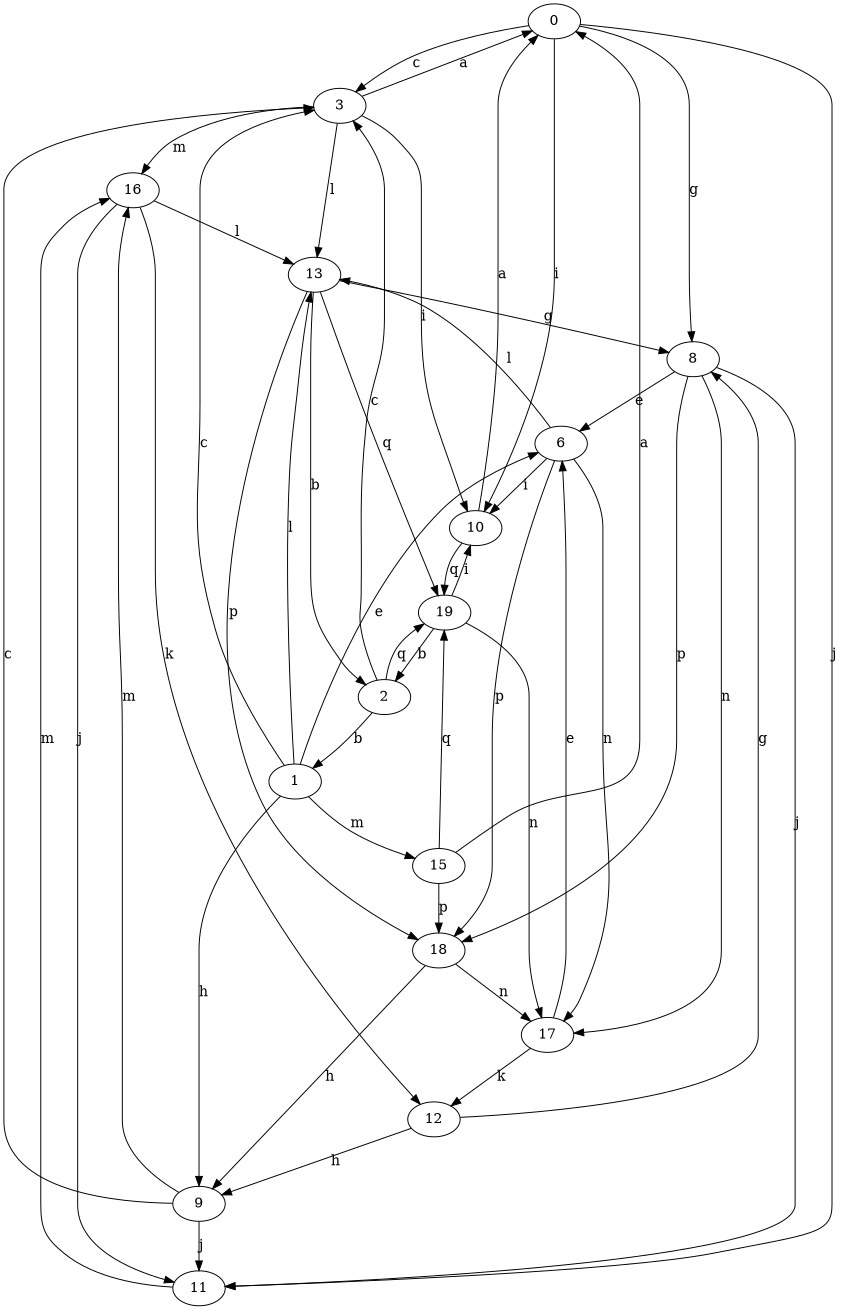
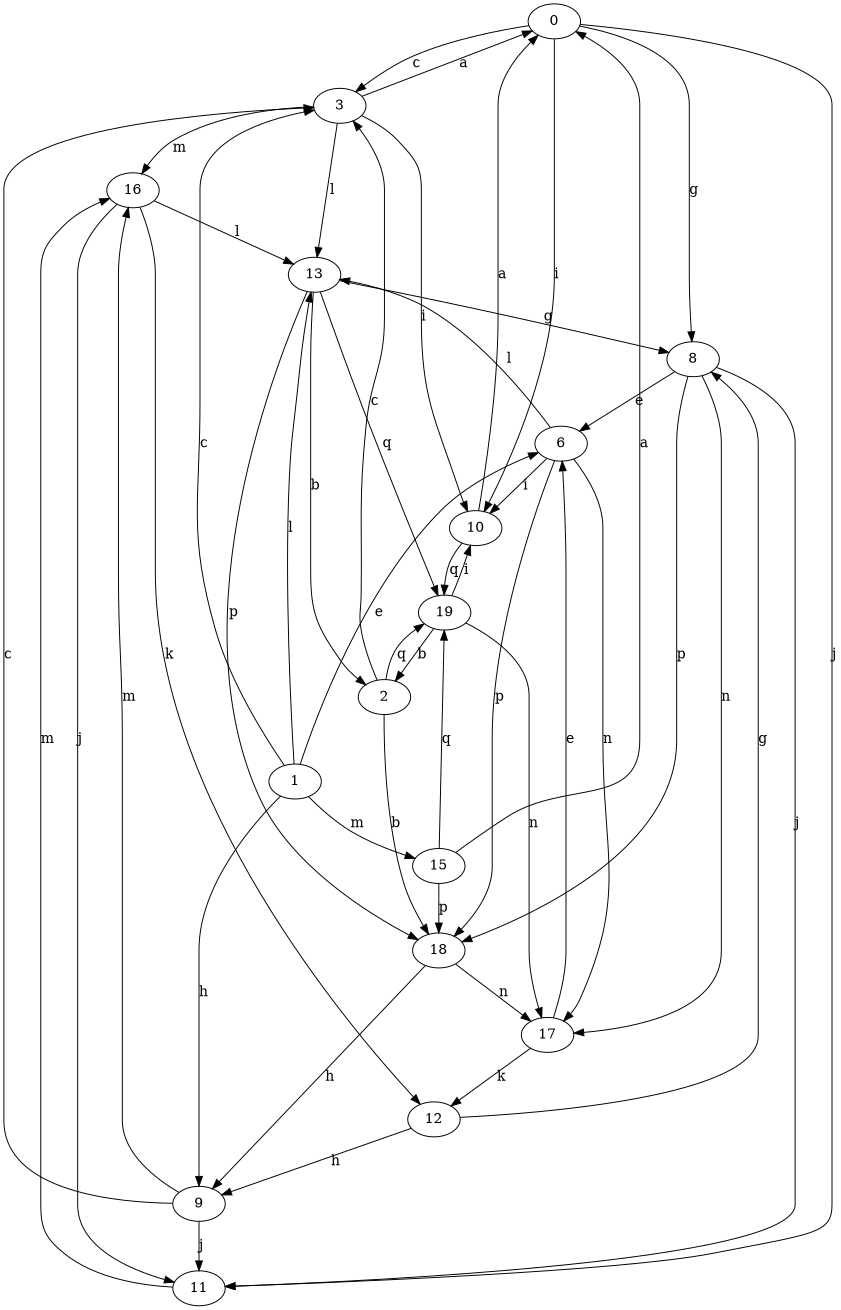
  strict digraph {
    0
    3
    8
    10
    11
    13
    16
    6
    17
    18
    19
    2
    1
    9
    15
    12
    0 -> 3 [label=c]
    0 -> 8 [label=g]
    0 -> 10 [label=i]
    0 -> 11 [label=j]
    3 -> 0 [label=a]
    3 -> 10 [label=i]
    3 -> 13 [label=l]
    3 -> 16 [label=m]
    8 -> 11 [label=j]
    8 -> 6 [label=e]
    8 -> 17 [label=n]
    8 -> 18 [label=p]
    10 -> 0 [label=a]
    10 -> 19 [label=q]
    11 -> 16 [label=m]
    13 -> 8 [label=g]
    13 -> 18 [label=p]
    13 -> 19 [label=q]
    13 -> 2 [label=b]
    16 -> 11 [label=j]
    16 -> 13 [label=l]
    16 -> 12 [label=k]
    6 -> 10 [label=i]
    6 -> 13 [label=l]
    6 -> 17 [label=n]
    6 -> 18 [label=p]
    17 -> 6 [label=e]
    17 -> 12 [label=k]
    18 -> 17 [label=n]
    18 -> 9 [label=h]
    19 -> 10 [label=i]
    19 -> 17 [label=n]
    19 -> 2 [label=b]
    2 -> 3 [label=c]
    2 -> 19 [label=q]
-   2 -> 1 [label=b]
+   2 -> 18 [label=b]
    1 -> 3 [label=c]
    1 -> 13 [label=l]
    1 -> 6 [label=e]
    1 -> 9 [label=h]
    1 -> 15 [label=m]
    9 -> 3 [label=c]
    9 -> 11 [label=j]
    9 -> 16 [label=m]
    15 -> 0 [label=a]
    15 -> 18 [label=p]
    15 -> 19 [label=q]
    12 -> 8 [label=g]
    12 -> 9 [label=h]
  }
